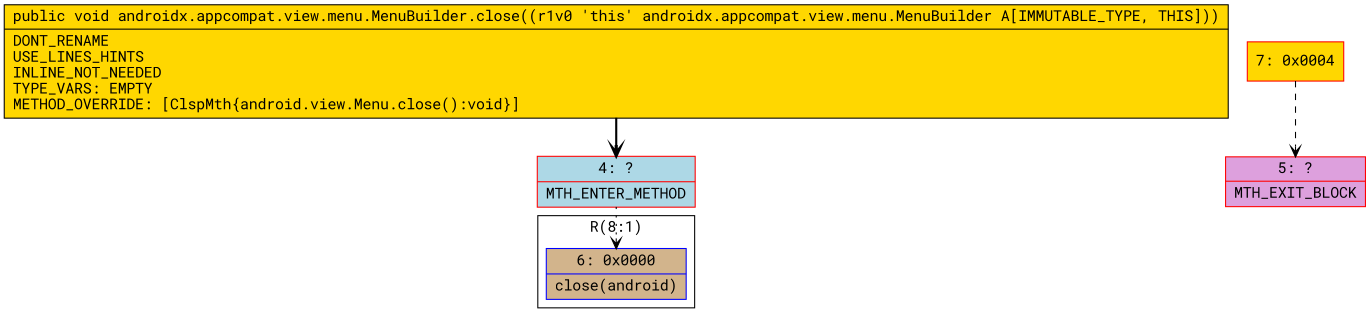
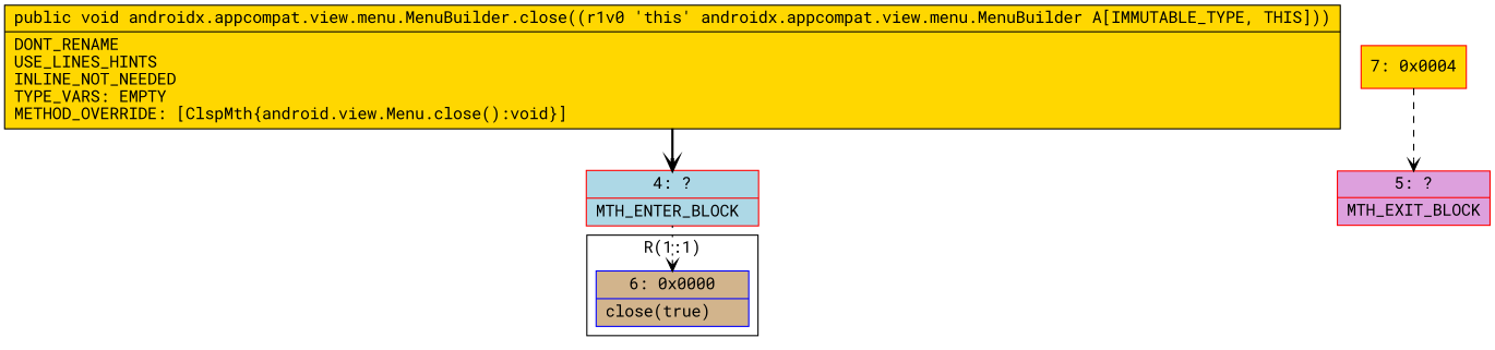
  digraph {
    fontname="Roboto Mono"
    node [color=red fillcolor=gold fontname="Roboto Mono" shape=record style=filled]
    edge [arrowhead=vee fontname="Roboto Mono"]
-   n1 [color=blue fillcolor=tan label="{6\:\ 0x0000|close(android)\l}"]
+   n1 [color=blue fillcolor=tan label="{6\:\ 0x0000|close(true)\l}"]
    n2 [label="{7\:\ 0x0004}"]
    n3 [fillcolor=plum label="{5\:\ ?|MTH_EXIT_BLOCK\l}"]
-   n4 [fillcolor=lightblue label="{4\:\ ?|MTH_ENTER_METHOD\l}"]
+   n4 [fillcolor=lightblue label="{4\:\ ?|MTH_ENTER_BLOCK\l}"]
    n5 [label="{public void androidx.appcompat.view.menu.MenuBuilder.close((r1v0 'this' androidx.appcompat.view.menu.MenuBuilder A[IMMUTABLE_TYPE, THIS]))  | DONT_RENAME\lUSE_LINES_HINTS\lINLINE_NOT_NEEDED\lTYPE_VARS: EMPTY\lMETHOD_OVERRIDE: [ClspMth\{android.view.Menu.close():void\}]\l}" color=""]
    subgraph cluster_1 {
-     label="R(8:1)"
+     label="R(1:1)"
      n1
    }
    n2 -> n3 [style=dashed]
    n4 -> n1 [style=dotted]
    n5 -> n4 [style=bold]
  }
